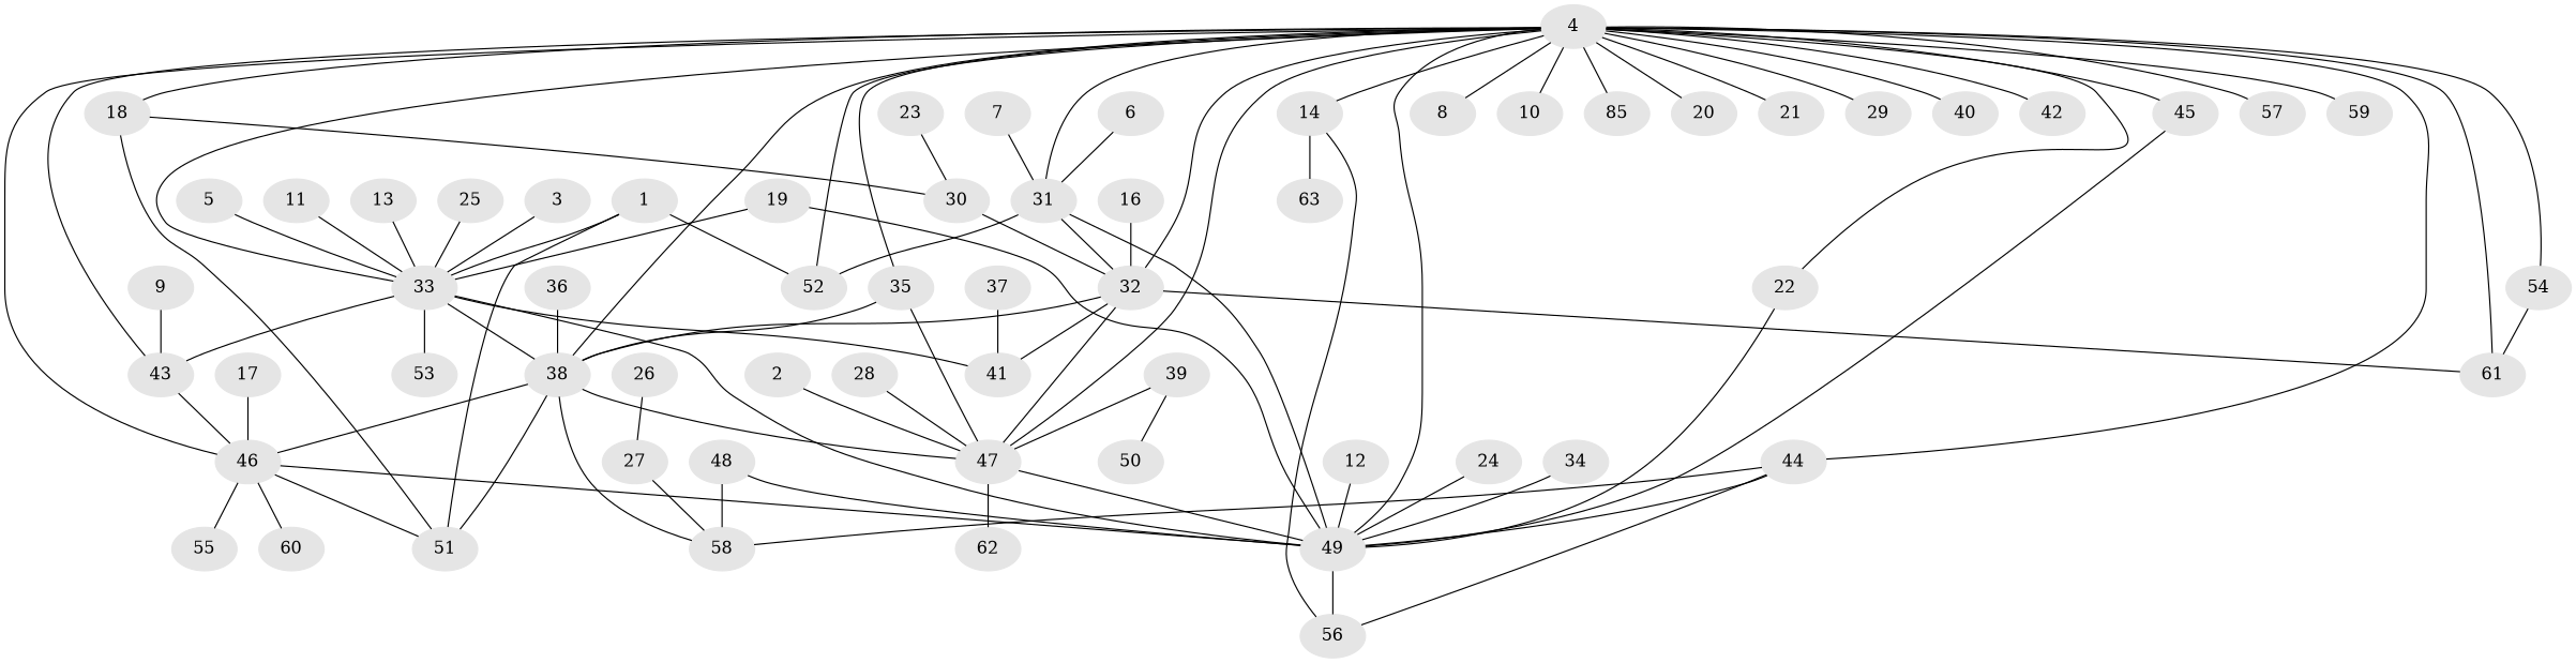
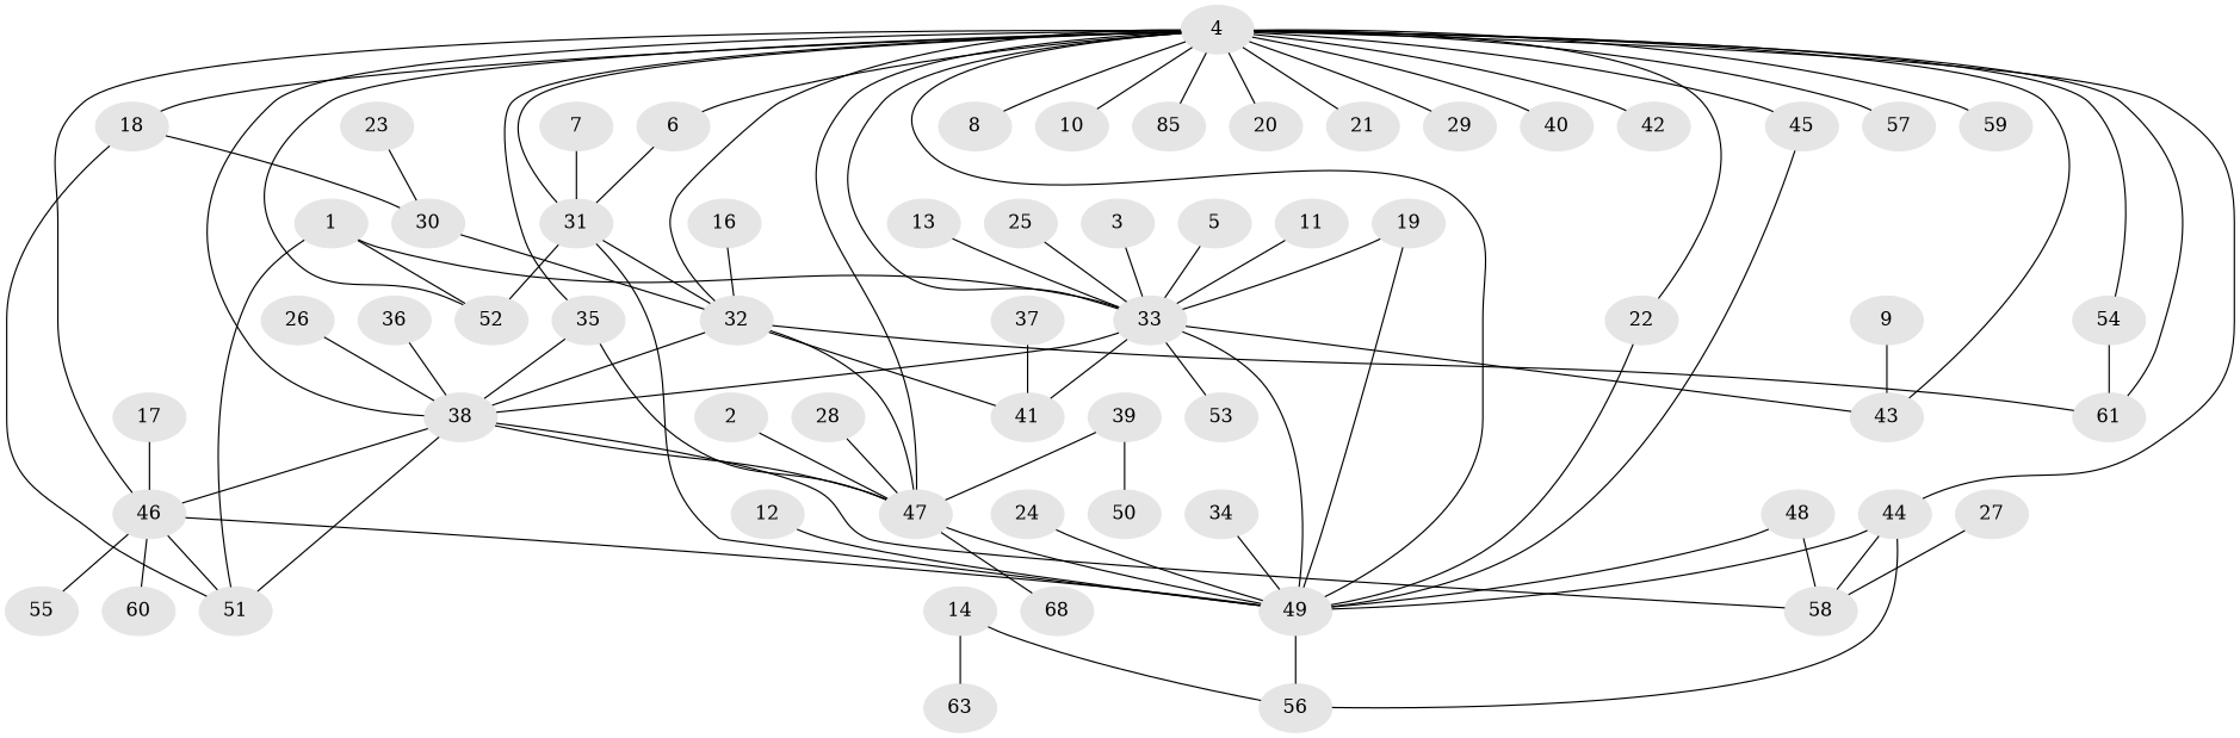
  graph {
    node [color=gray90 style=filled]
    edge [weight=1.0]
    1
    33
    51
    52
    38
    43
    49
    41
    53
    2
    47
-   62
+   62 [label=68]
    3
    4
    8
    10
    14
    n18 [label=85]
    18
    20
    21
    22
    29
    31
    32
    35
    40
    42
    44
    45
    46
    54
    57
    59
    61
    56
    63
    30
    58
    55
    60
    5
    6
    7
    9
    11
    12
    13
    16
    17
    19
    23
    24
    25
    26
    27
    28
    34
    36
    37
    39
    50
    48
    1 -- 33
    1 -- 51
    1 -- 52
    33 -- 38
    33 -- 43
    33 -- 49 [weight=2.0]
    33 -- 41
    33 -- 53
    38 -- 51
    38 -- 47
    38 -- 46
    38 -- 58
-   43 -- 46
    49 -- 56
    2 -- 47
    47 -- 49
    47 -- 62
    3 -- 33
    4 -- 33
    4 -- 52
    4 -- 38
    4 -- 43
    4 -- 49 [weight=2.0]
    4 -- 47
    4 -- 8
    4 -- 10
-   4 -- 14
+   4 -- 6
    4 -- n18
    4 -- 18
    4 -- 20
    4 -- 21
    4 -- 22
    4 -- 29
    4 -- 31
    4 -- 32
    4 -- 35
    4 -- 40
    4 -- 42
    4 -- 44
    4 -- 45 [weight=2.0]
    4 -- 46
    4 -- 54
    4 -- 57
    4 -- 59 [weight=2.0]
    4 -- 61
    14 -- 56
    14 -- 63
    18 -- 51
    18 -- 30
    22 -- 49
    31 -- 52
    31 -- 49
    31 -- 32 [weight=2.0]
    32 -- 38
    32 -- 41
    32 -- 47
    32 -- 61
    35 -- 38
    35 -- 47
    44 -- 49
    44 -- 56
    44 -- 58 [weight=2.0]
    45 -- 49
    46 -- 51
    46 -- 49 [weight=2.0]
    46 -- 55
    46 -- 60
    54 -- 61
    30 -- 32
    5 -- 33
    6 -- 31
    7 -- 31
    9 -- 43
    11 -- 33
    12 -- 49
    13 -- 33
    16 -- 32
    17 -- 46
    19 -- 33
    19 -- 49
    23 -- 30
    24 -- 49
    25 -- 33
-   26 -- 27
+   26 -- 38
    27 -- 58
    28 -- 47
    34 -- 49
    36 -- 38
    37 -- 41
    39 -- 47
    39 -- 50
    48 -- 49
    48 -- 58
  }
